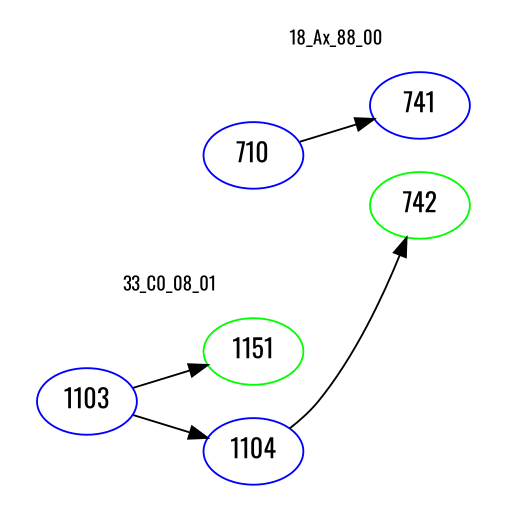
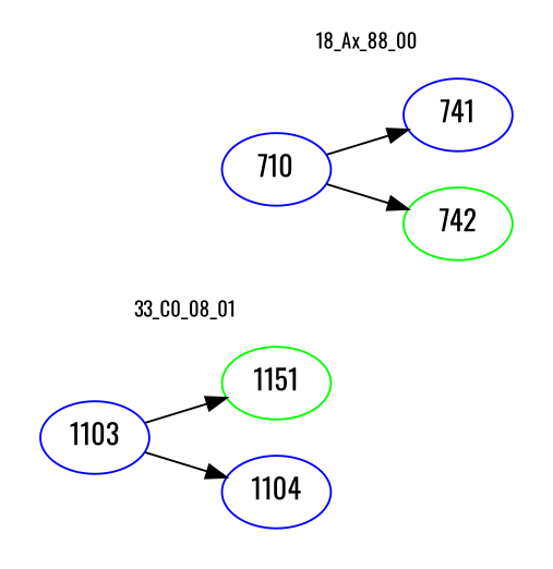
  digraph {
    fontname=Oswald
    rankdir=LR
    node [color=blue fontname=Oswald]
    edge [color=black fontname=Oswald]
    n1 [label=710]
    n2 [color=green label=742]
    n3 [label=741]
    n4 [label=1103]
    n5 [label=1104]
    n6 [color=green label=1151]
    subgraph cluster_1 {
      color=white
      fontsize=10
      label="18_Ax_88_00"
      n1
      n2
      n3
    }
    subgraph cluster_2 {
      color=white
      fontsize=10
      label="33_C0_08_01"
      n4
      n5
      n6
    }
-   n5 -> n2
+   n1 -> n2
    n1 -> n3
    n4 -> n5
    n4 -> n6
  }
